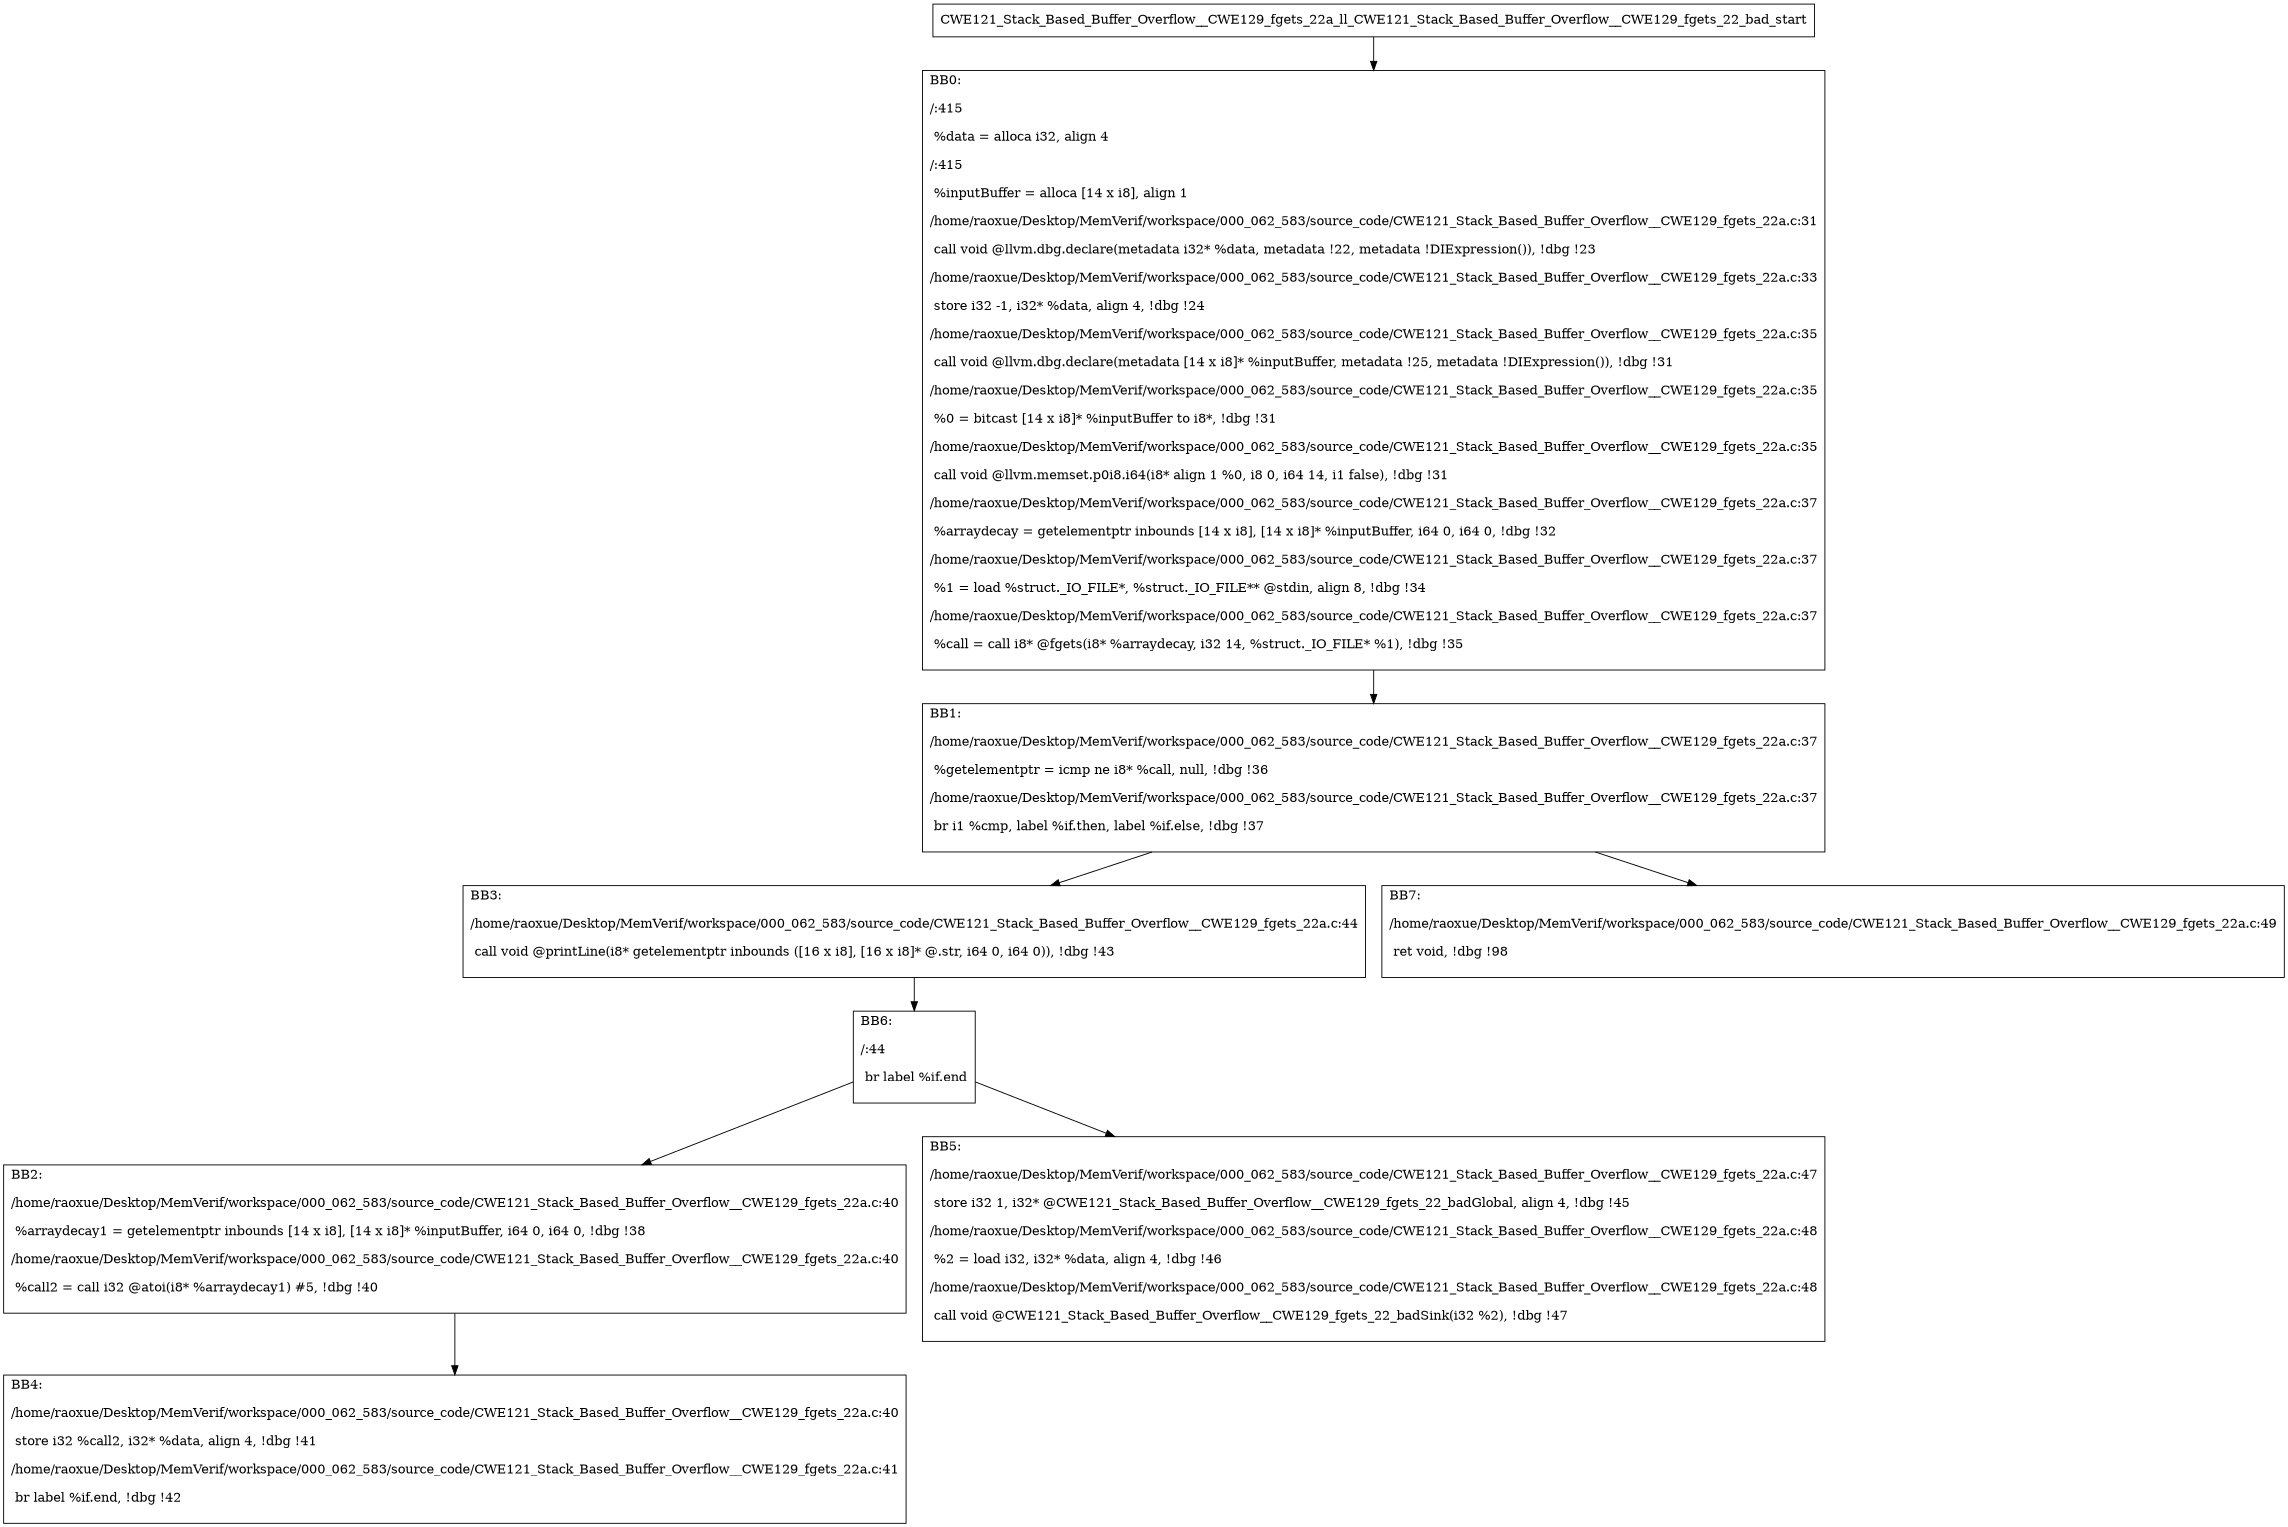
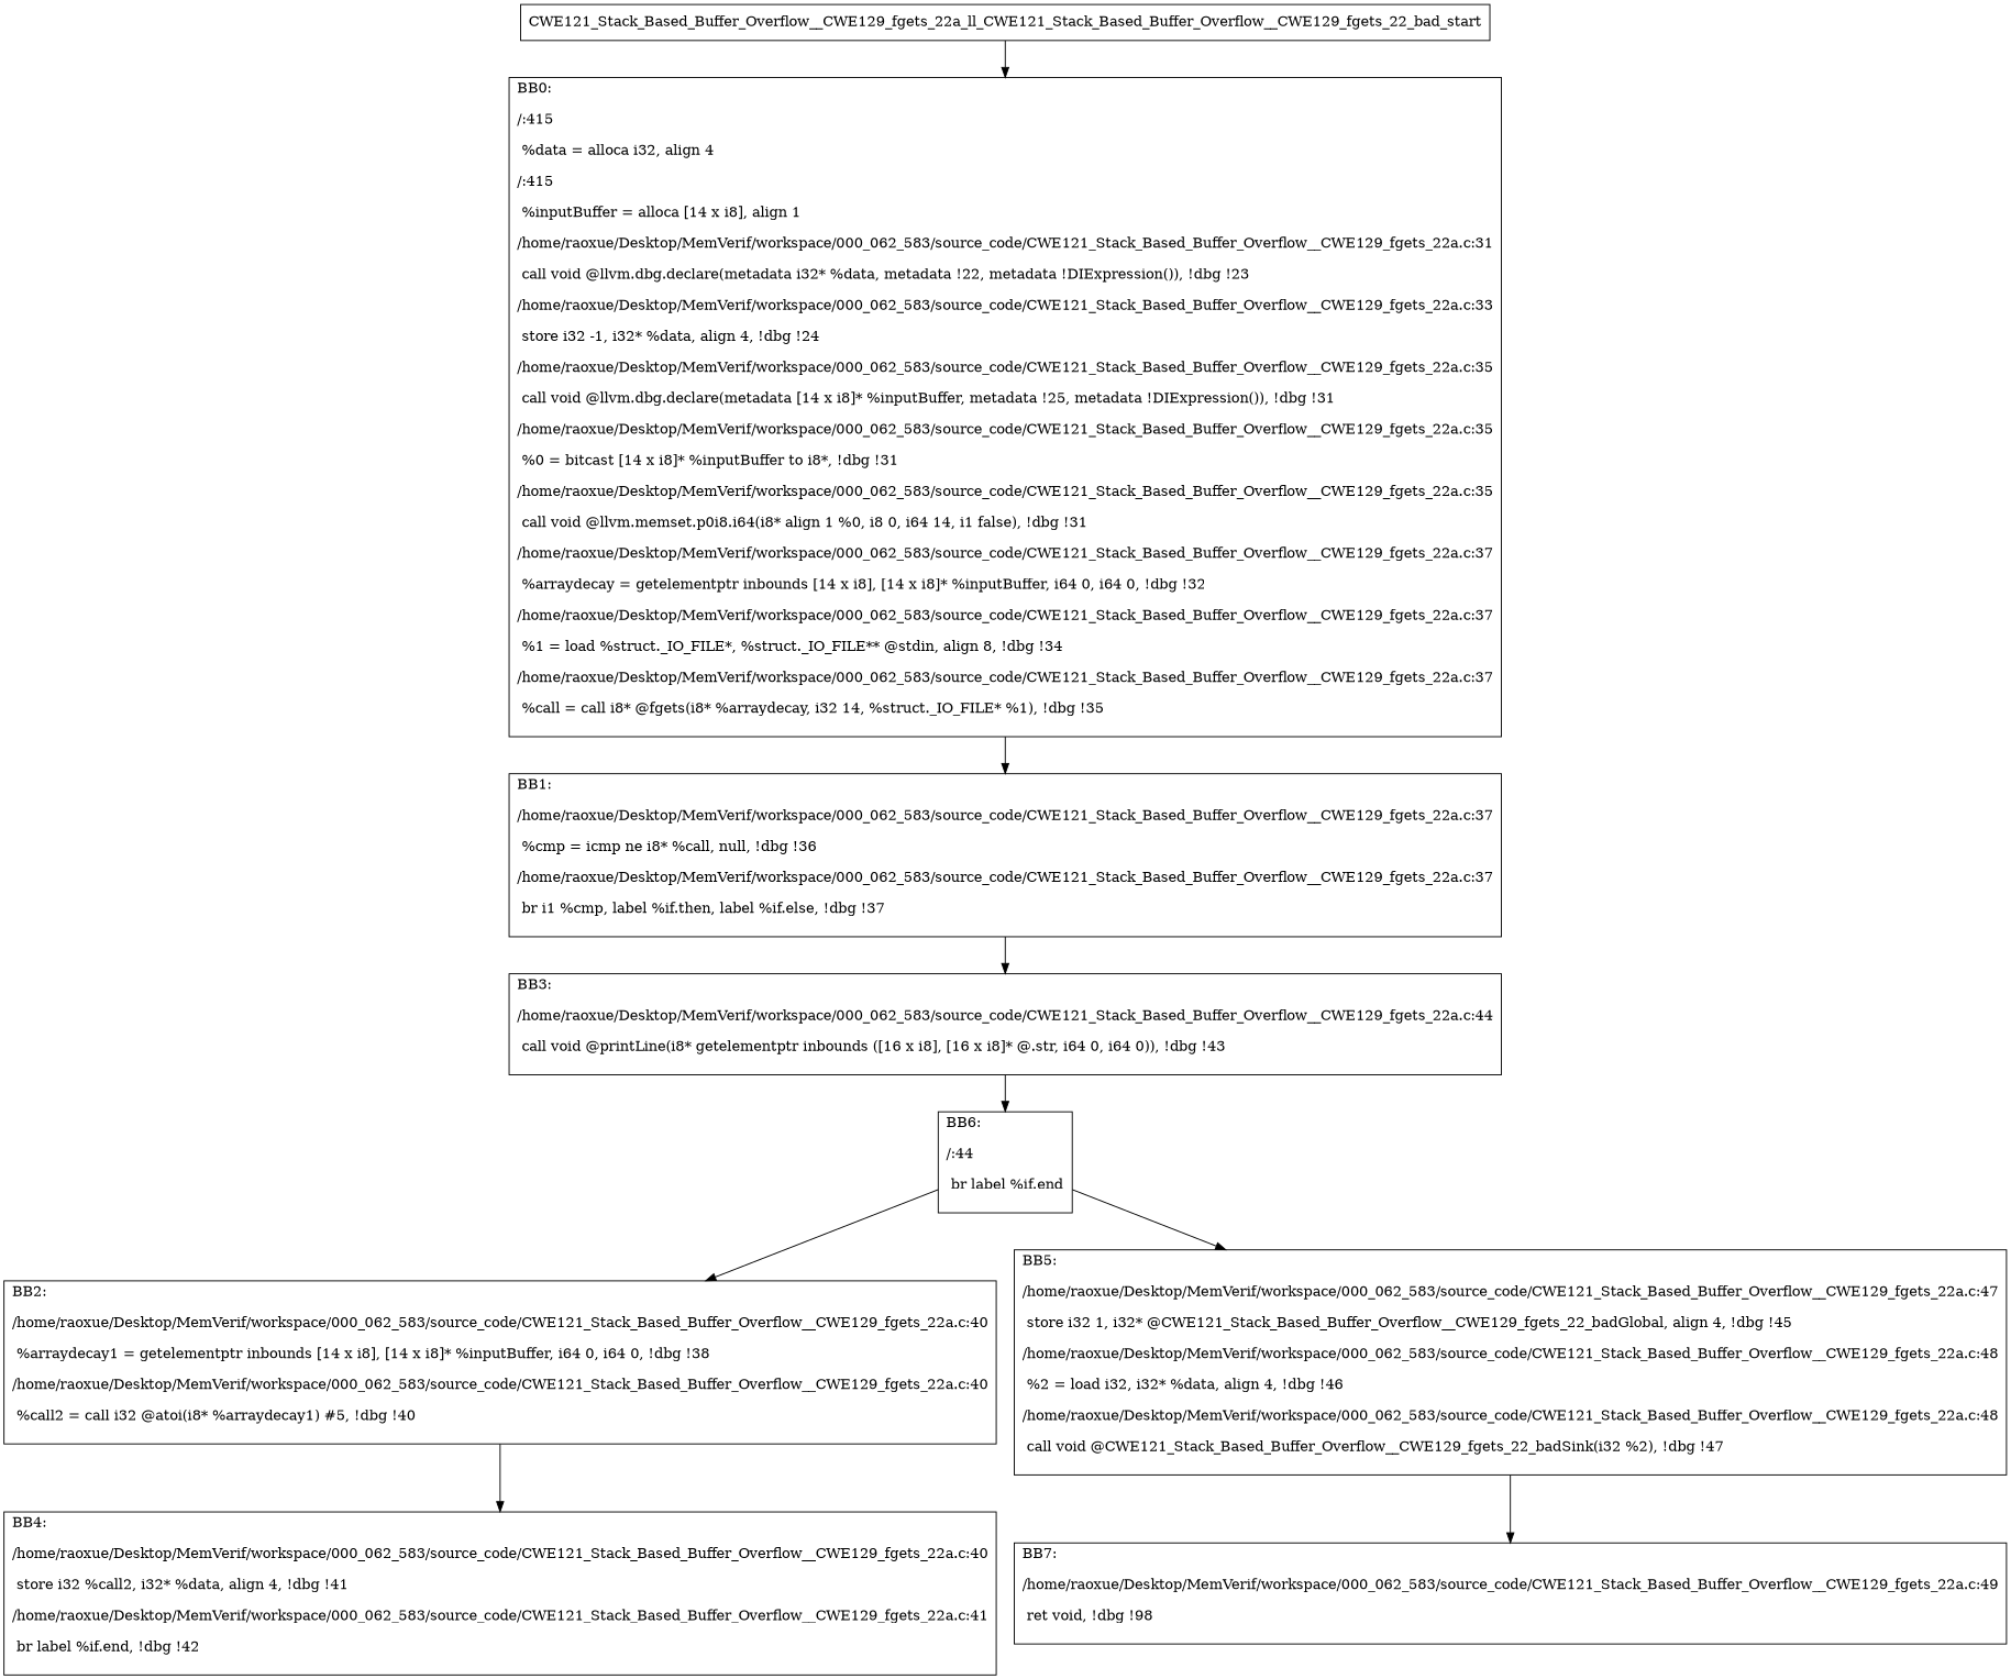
  digraph {
    node [shape=record]
    n1 [label="{CWE121_Stack_Based_Buffer_Overflow__CWE129_fgets_22a_ll_CWE121_Stack_Based_Buffer_Overflow__CWE129_fgets_22_bad_start}"]
    n2 [label="{BB0:\l\l/:415\l\n  %data = alloca i32, align 4\l\n/:415\l\n  %inputBuffer = alloca [14 x i8], align 1\l\n/home/raoxue/Desktop/MemVerif/workspace/000_062_583/source_code/CWE121_Stack_Based_Buffer_Overflow__CWE129_fgets_22a.c:31\l\n  call void @llvm.dbg.declare(metadata i32* %data, metadata !22, metadata !DIExpression()), !dbg !23\l\n/home/raoxue/Desktop/MemVerif/workspace/000_062_583/source_code/CWE121_Stack_Based_Buffer_Overflow__CWE129_fgets_22a.c:33\l\n  store i32 -1, i32* %data, align 4, !dbg !24\l\n/home/raoxue/Desktop/MemVerif/workspace/000_062_583/source_code/CWE121_Stack_Based_Buffer_Overflow__CWE129_fgets_22a.c:35\l\n  call void @llvm.dbg.declare(metadata [14 x i8]* %inputBuffer, metadata !25, metadata !DIExpression()), !dbg !31\l\n/home/raoxue/Desktop/MemVerif/workspace/000_062_583/source_code/CWE121_Stack_Based_Buffer_Overflow__CWE129_fgets_22a.c:35\l\n  %0 = bitcast [14 x i8]* %inputBuffer to i8*, !dbg !31\l\n/home/raoxue/Desktop/MemVerif/workspace/000_062_583/source_code/CWE121_Stack_Based_Buffer_Overflow__CWE129_fgets_22a.c:35\l\n  call void @llvm.memset.p0i8.i64(i8* align 1 %0, i8 0, i64 14, i1 false), !dbg !31\l\n/home/raoxue/Desktop/MemVerif/workspace/000_062_583/source_code/CWE121_Stack_Based_Buffer_Overflow__CWE129_fgets_22a.c:37\l\n  %arraydecay = getelementptr inbounds [14 x i8], [14 x i8]* %inputBuffer, i64 0, i64 0, !dbg !32\l\n/home/raoxue/Desktop/MemVerif/workspace/000_062_583/source_code/CWE121_Stack_Based_Buffer_Overflow__CWE129_fgets_22a.c:37\l\n  %1 = load %struct._IO_FILE*, %struct._IO_FILE** @stdin, align 8, !dbg !34\l\n/home/raoxue/Desktop/MemVerif/workspace/000_062_583/source_code/CWE121_Stack_Based_Buffer_Overflow__CWE129_fgets_22a.c:37\l\n  %call = call i8* @fgets(i8* %arraydecay, i32 14, %struct._IO_FILE* %1), !dbg !35\l\n}"]
-   n3 [label="{BB1:\l\l/home/raoxue/Desktop/MemVerif/workspace/000_062_583/source_code/CWE121_Stack_Based_Buffer_Overflow__CWE129_fgets_22a.c:37\l\n  %getelementptr = icmp ne i8* %call, null, !dbg !36\l\n/home/raoxue/Desktop/MemVerif/workspace/000_062_583/source_code/CWE121_Stack_Based_Buffer_Overflow__CWE129_fgets_22a.c:37\l\n  br i1 %cmp, label %if.then, label %if.else, !dbg !37\l\n}"]
+   n3 [label="{BB1:\l\l/home/raoxue/Desktop/MemVerif/workspace/000_062_583/source_code/CWE121_Stack_Based_Buffer_Overflow__CWE129_fgets_22a.c:37\l\n  %cmp = icmp ne i8* %call, null, !dbg !36\l\n/home/raoxue/Desktop/MemVerif/workspace/000_062_583/source_code/CWE121_Stack_Based_Buffer_Overflow__CWE129_fgets_22a.c:37\l\n  br i1 %cmp, label %if.then, label %if.else, !dbg !37\l\n}"]
    n4 [label="{BB3:\l\l/home/raoxue/Desktop/MemVerif/workspace/000_062_583/source_code/CWE121_Stack_Based_Buffer_Overflow__CWE129_fgets_22a.c:44\l\n  call void @printLine(i8* getelementptr inbounds ([16 x i8], [16 x i8]* @.str, i64 0, i64 0)), !dbg !43\l\n}"]
    n5 [label="{BB2:\l\l/home/raoxue/Desktop/MemVerif/workspace/000_062_583/source_code/CWE121_Stack_Based_Buffer_Overflow__CWE129_fgets_22a.c:40\l\n  %arraydecay1 = getelementptr inbounds [14 x i8], [14 x i8]* %inputBuffer, i64 0, i64 0, !dbg !38\l\n/home/raoxue/Desktop/MemVerif/workspace/000_062_583/source_code/CWE121_Stack_Based_Buffer_Overflow__CWE129_fgets_22a.c:40\l\n  %call2 = call i32 @atoi(i8* %arraydecay1) #5, !dbg !40\l\n}"]
    n6 [label="{BB4:\l\l/home/raoxue/Desktop/MemVerif/workspace/000_062_583/source_code/CWE121_Stack_Based_Buffer_Overflow__CWE129_fgets_22a.c:40\l\n  store i32 %call2, i32* %data, align 4, !dbg !41\l\n/home/raoxue/Desktop/MemVerif/workspace/000_062_583/source_code/CWE121_Stack_Based_Buffer_Overflow__CWE129_fgets_22a.c:41\l\n  br label %if.end, !dbg !42\l\n}"]
    n7 [label="{BB6:\l\l/:44\l\n  br label %if.end\l\n}"]
    n8 [label="{BB5:\l\l/home/raoxue/Desktop/MemVerif/workspace/000_062_583/source_code/CWE121_Stack_Based_Buffer_Overflow__CWE129_fgets_22a.c:47\l\n  store i32 1, i32* @CWE121_Stack_Based_Buffer_Overflow__CWE129_fgets_22_badGlobal, align 4, !dbg !45\l\n/home/raoxue/Desktop/MemVerif/workspace/000_062_583/source_code/CWE121_Stack_Based_Buffer_Overflow__CWE129_fgets_22a.c:48\l\n  %2 = load i32, i32* %data, align 4, !dbg !46\l\n/home/raoxue/Desktop/MemVerif/workspace/000_062_583/source_code/CWE121_Stack_Based_Buffer_Overflow__CWE129_fgets_22a.c:48\l\n  call void @CWE121_Stack_Based_Buffer_Overflow__CWE129_fgets_22_badSink(i32 %2), !dbg !47\l\n}"]
    n9 [label="{BB7:\l\l/home/raoxue/Desktop/MemVerif/workspace/000_062_583/source_code/CWE121_Stack_Based_Buffer_Overflow__CWE129_fgets_22a.c:49\l\n  ret void, !dbg !98\l\n}"]
    n1 -> n2
    n2 -> n3
    n3 -> n4
    n4 -> n7
    n5 -> n6
    n7 -> n5
    n7 -> n8
-   n3 -> n9
+   n8 -> n9
  }
